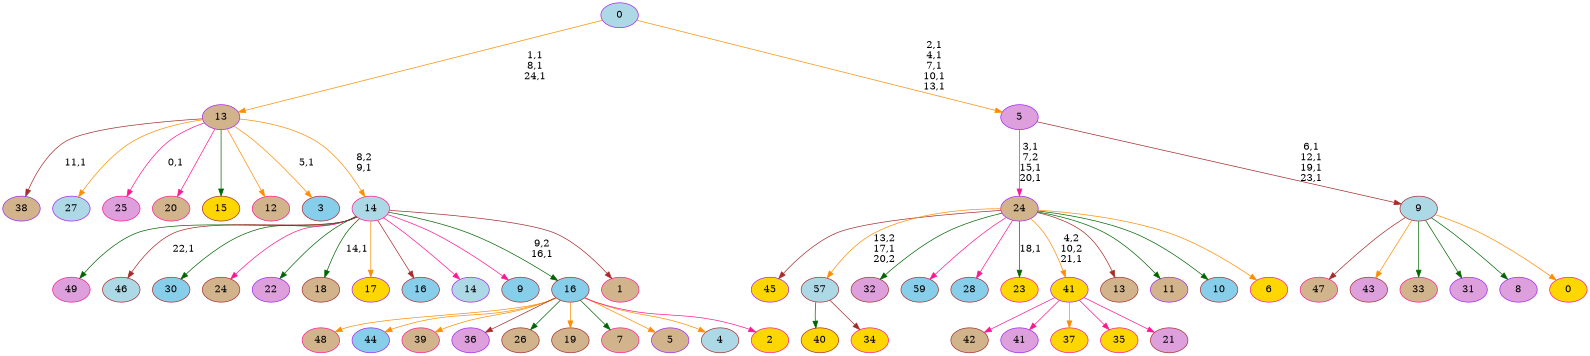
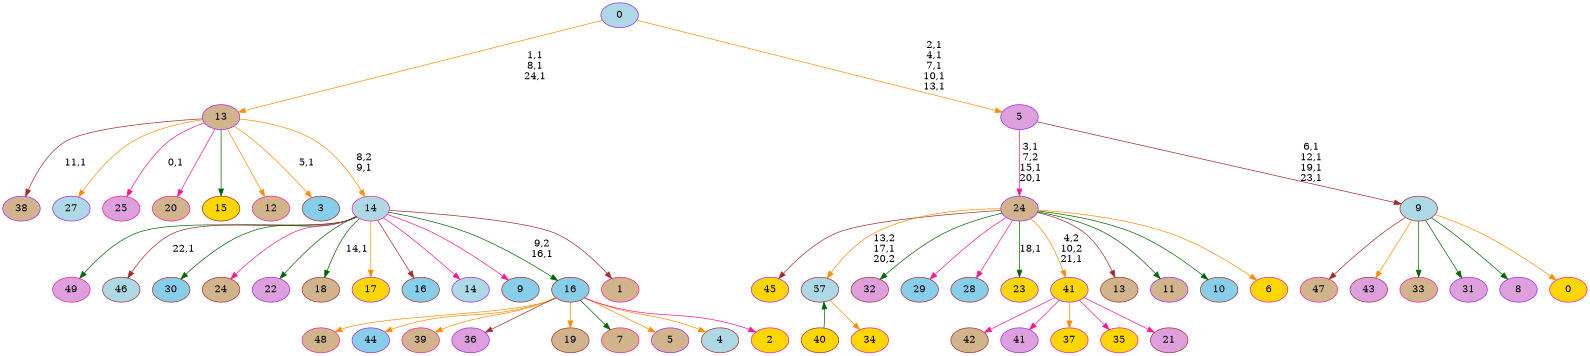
  digraph {
    node [color=brown fillcolor=tan style=filled]
    edge [color=darkorange]
    n1 [color=deeppink fillcolor=plum label=49]
    n2 [color=deeppink label=48]
    n3 [color=deeppink label=47]
    n4 [fillcolor=lightblue label=46]
    n5 [color=purple fillcolor=gold label=45]
    n6 [color=purple fillcolor=skyblue label=44]
    n7 [fillcolor=plum label=43]
    n8 [label=42]
    n9 [color=purple fillcolor=plum label=41]
    n10 [fillcolor=gold label=40]
    n11 [color=deeppink label=39]
    n12 [color=purple label=38]
    n13 [color=deeppink fillcolor=gold label=37]
    n14 [color=purple fillcolor=plum label=36]
    n15 [color=deeppink fillcolor=gold label=35]
    n16 [color=deeppink fillcolor=gold label=34]
    57 [fillcolor=lightblue]
    n18 [color=deeppink label=33]
    n19 [fillcolor=plum label=32]
    n20 [color=purple fillcolor=plum label=31]
    n21 [fillcolor=skyblue label=30]
-   n22 [fillcolor=skyblue label=59]
+   n22 [fillcolor=skyblue label=29]
    n23 [fillcolor=skyblue label=28]
    n24 [color=purple fillcolor=lightblue label=27]
-   n25 [label=26]
    n26 [color=deeppink fillcolor=plum label=25]
    n27 [label=24]
-   n28 [color=deeppink fillcolor=gold label=23]
+   n28 [color=purple fillcolor=gold label=23]
    n29 [color=purple fillcolor=plum label=22]
    n30 [fillcolor=plum label=21]
    41 [color=purple fillcolor=gold]
    n32 [color=deeppink label=20]
    n33 [label=19]
    n34 [label=18]
    n35 [color=purple fillcolor=gold label=17]
    n36 [fillcolor=skyblue label=16]
    n37 [fillcolor=gold label=15]
    n38 [color=purple fillcolor=lightblue label=14]
    n39 [label=13]
    n40 [color=deeppink label=12]
    n41 [color=purple label=11]
    n42 [fillcolor=skyblue label=10]
    n43 [fillcolor=skyblue label=9]
    n44 [color=purple fillcolor=plum label=8]
    n45 [color=deeppink label=7]
    n46 [color=deeppink fillcolor=gold label=6]
    24 [color=purple]
    n48 [color=purple label=5]
    n49 [fillcolor=lightblue label=4]
    n50 [fillcolor=skyblue label=3]
    n51 [color=deeppink fillcolor=gold label=2]
    16 [fillcolor=skyblue]
    n53 [color=deeppink label=1]
    14 [color=deeppink fillcolor=lightblue]
    13 [color=purple]
    n56 [color=deeppink fillcolor=gold label=0]
    9 [fillcolor=lightblue]
    5 [color=purple fillcolor=plum]
    0 [color=purple fillcolor=lightblue]
-   57 -> n10 [color=darkgreen]
-   57 -> n16 [color=brown]
+   n10 -> 57 [color=darkgreen]
+   57 -> n16
    41 -> n8 [color=deeppink]
    41 -> n9 [color=deeppink]
    41 -> n13
    41 -> n15 [color=deeppink]
    41 -> n30 [color=deeppink]
    24 -> n5 [color=brown]
    24 -> 57 [label="13,2\n17,1\n20,2"]
    24 -> n19 [color=darkgreen]
    24 -> n22 [color=deeppink]
    24 -> n23 [color=deeppink]
    24 -> n28 [color=darkgreen label="18,1"]
    24 -> 41 [label="4,2\n10,2\n21,1"]
    24 -> n39 [color=brown]
    24 -> n41 [color=darkgreen]
    24 -> n42 [color=darkgreen]
    24 -> n46
    16 -> n2
    16 -> n6
    16 -> n11
    16 -> n14 [color=brown]
-   16 -> n25 [color=darkgreen]
    16 -> n33
    16 -> n45 [color=darkgreen]
    16 -> n48
    16 -> n49
    16 -> n51 [color=deeppink]
    14 -> n1 [color=darkgreen]
    14 -> n4 [color=brown label="22,1"]
    14 -> n21 [color=darkgreen]
    14 -> n27 [color=deeppink]
    14 -> n29 [color=darkgreen]
    14 -> n34 [color=darkgreen label="14,1"]
    14 -> n35
    14 -> n36 [color=brown]
    14 -> n38 [color=deeppink]
    14 -> n43 [color=deeppink]
    14 -> 16 [color=darkgreen label="9,2\n16,1"]
    14 -> n53 [color=brown]
    13 -> n12 [color=brown label="11,1"]
    13 -> n24
    13 -> n26 [color=deeppink label="0,1"]
    13 -> n32 [color=deeppink]
    13 -> n37 [color=darkgreen]
    13 -> n40
    13 -> n50 [label="5,1"]
    13 -> 14 [label="8,2\n9,1"]
    9 -> n3 [color=brown]
    9 -> n7
    9 -> n18 [color=darkgreen]
    9 -> n20 [color=darkgreen]
    9 -> n44 [color=darkgreen]
    9 -> n56
    5 -> 24 [color=deeppink label="3,1\n7,2\n15,1\n20,1"]
    5 -> 9 [color=brown label="6,1\n12,1\n19,1\n23,1"]
    0 -> 13 [label="1,1\n8,1\n24,1"]
    0 -> 5 [label="2,1\n4,1\n7,1\n10,1\n13,1"]
  }
